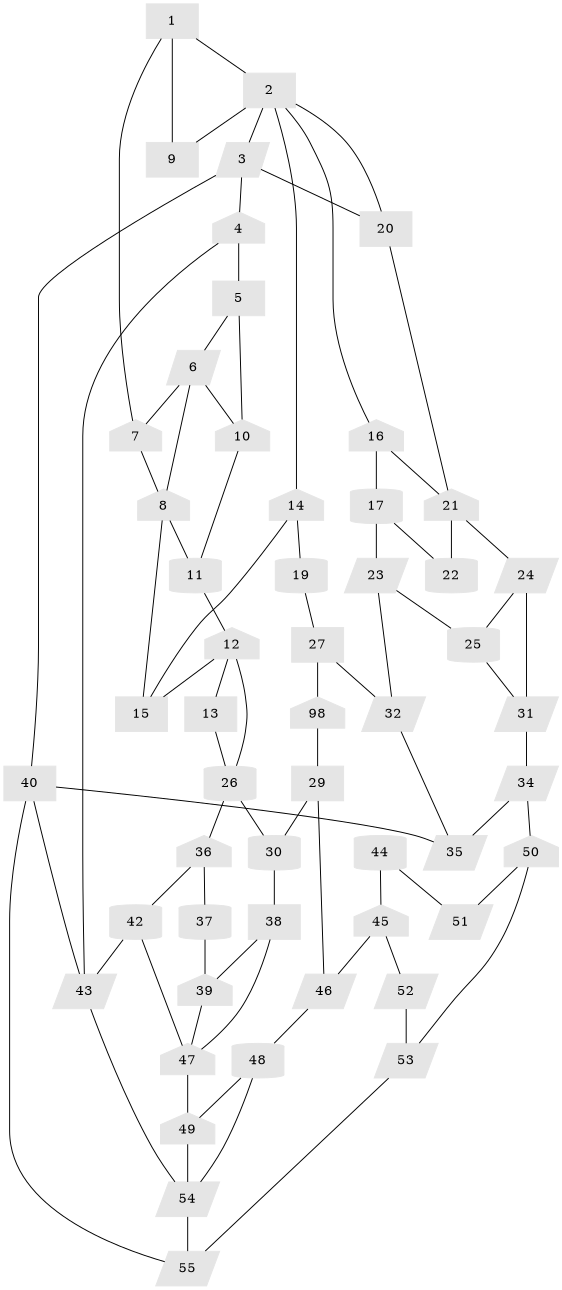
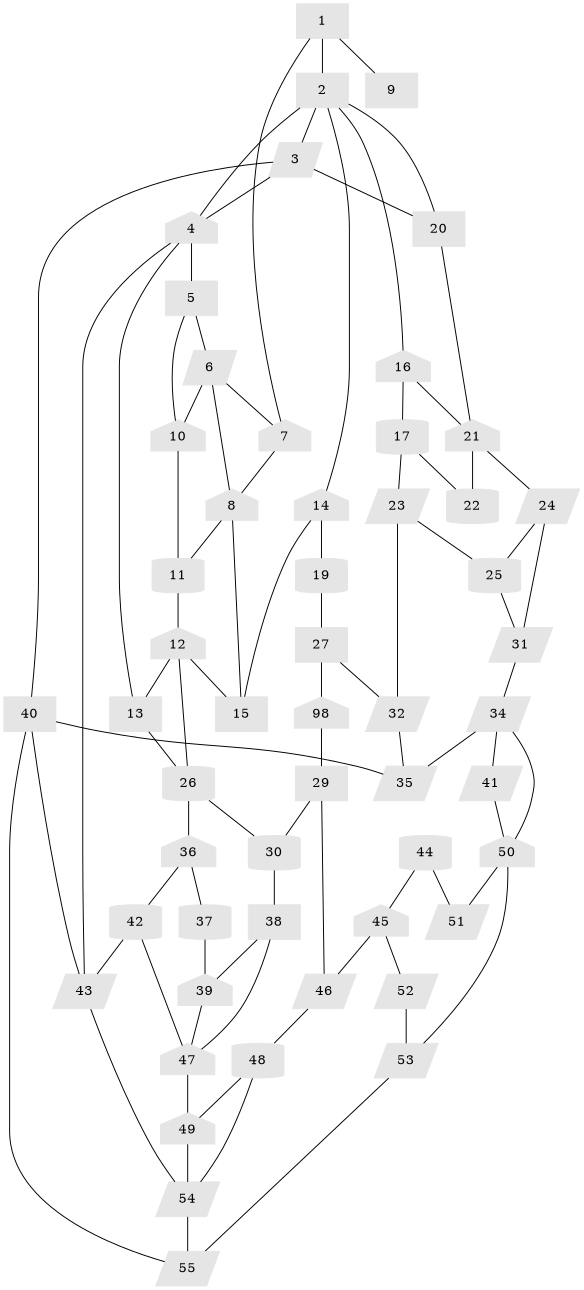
  graph {
    node [color=gray90 shape=parallelogram style=filled]
    edge [weight=1.0]
    1 [shape=box]
    2 [shape=box]
    7 [shape=house]
    9 [shape=box]
    3
    14 [shape=house]
    16 [shape=house]
    20 [shape=box]
    8 [shape=house]
    4 [shape=house]
    40 [shape=box]
    15 [shape=box]
    19 [shape=cylinder]
    17 [shape=cylinder]
    21 [shape=house]
    5 [shape=box]
    13 [shape=box]
    43
    35
    55
    6
    10 [shape=house]
    26 [shape=cylinder]
    54
    11 [shape=cylinder]
    12 [shape=house]
    30 [shape=cylinder]
    36 [shape=house]
    27 [shape=box]
    22 [shape=cylinder]
    23
    24
    25 [shape=cylinder]
    32
    n35 [label=98 shape=house]
    31
    34
    38 [shape=box]
    37 [shape=cylinder]
    42 [shape=cylinder]
    29 [shape=box]
    46
    48 [shape=cylinder]
    39 [shape=house]
    47 [shape=house]
+   41
    50 [shape=house]
    44 [shape=cylinder]
    45 [shape=house]
    51
    53
    49 [shape=house]
    52
    1 -- 2
    1 -- 7
    1 -- 9
-   2 -- 9
+   2 -- 4
    2 -- 3
    2 -- 14
    2 -- 16
    2 -- 20
    7 -- 8
    3 -- 20
    3 -- 4
    3 -- 40
    14 -- 15
    14 -- 19
    16 -- 17
    16 -- 21
    20 -- 21
    8 -- 15
    8 -- 11
    4 -- 5
+   4 -- 13
    4 -- 43
    40 -- 43
    40 -- 35
    40 -- 55
    19 -- 27
    17 -- 22
    17 -- 23 [weight=2.0]
    21 -- 22 [weight=2.0]
    21 -- 24 [weight=2.0]
    5 -- 6
    5 -- 10
    13 -- 26
    43 -- 54
    6 -- 7
    6 -- 8
    6 -- 10 [weight=3.0]
    10 -- 11 [weight=2.0]
    26 -- 30
    26 -- 36
    54 -- 55
    11 -- 12 [weight=3.0]
    12 -- 15
    12 -- 13
    12 -- 26
    30 -- 38
    36 -- 37
    36 -- 42
    27 -- 32
    27 -- n35 [weight=2.0]
    23 -- 25
    23 -- 32 [weight=2.0]
    24 -- 25
    24 -- 31 [weight=3.0]
    25 -- 31
    32 -- 35
    n35 -- 29
    31 -- 34 [weight=2.0]
    34 -- 35 [weight=2.0]
+   34 -- 41
    34 -- 50
    38 -- 39
    38 -- 47
    37 -- 39
    42 -- 43
    42 -- 47 [weight=2.0]
    29 -- 30
    29 -- 46
    46 -- 48
    48 -- 54
    48 -- 49
    39 -- 47
    47 -- 49 [weight=2.0]
+   41 -- 50
    50 -- 51
    50 -- 53
    44 -- 45
    44 -- 51
    45 -- 46
    45 -- 52
    53 -- 55
    49 -- 54 [weight=3.0]
    52 -- 53
  }
